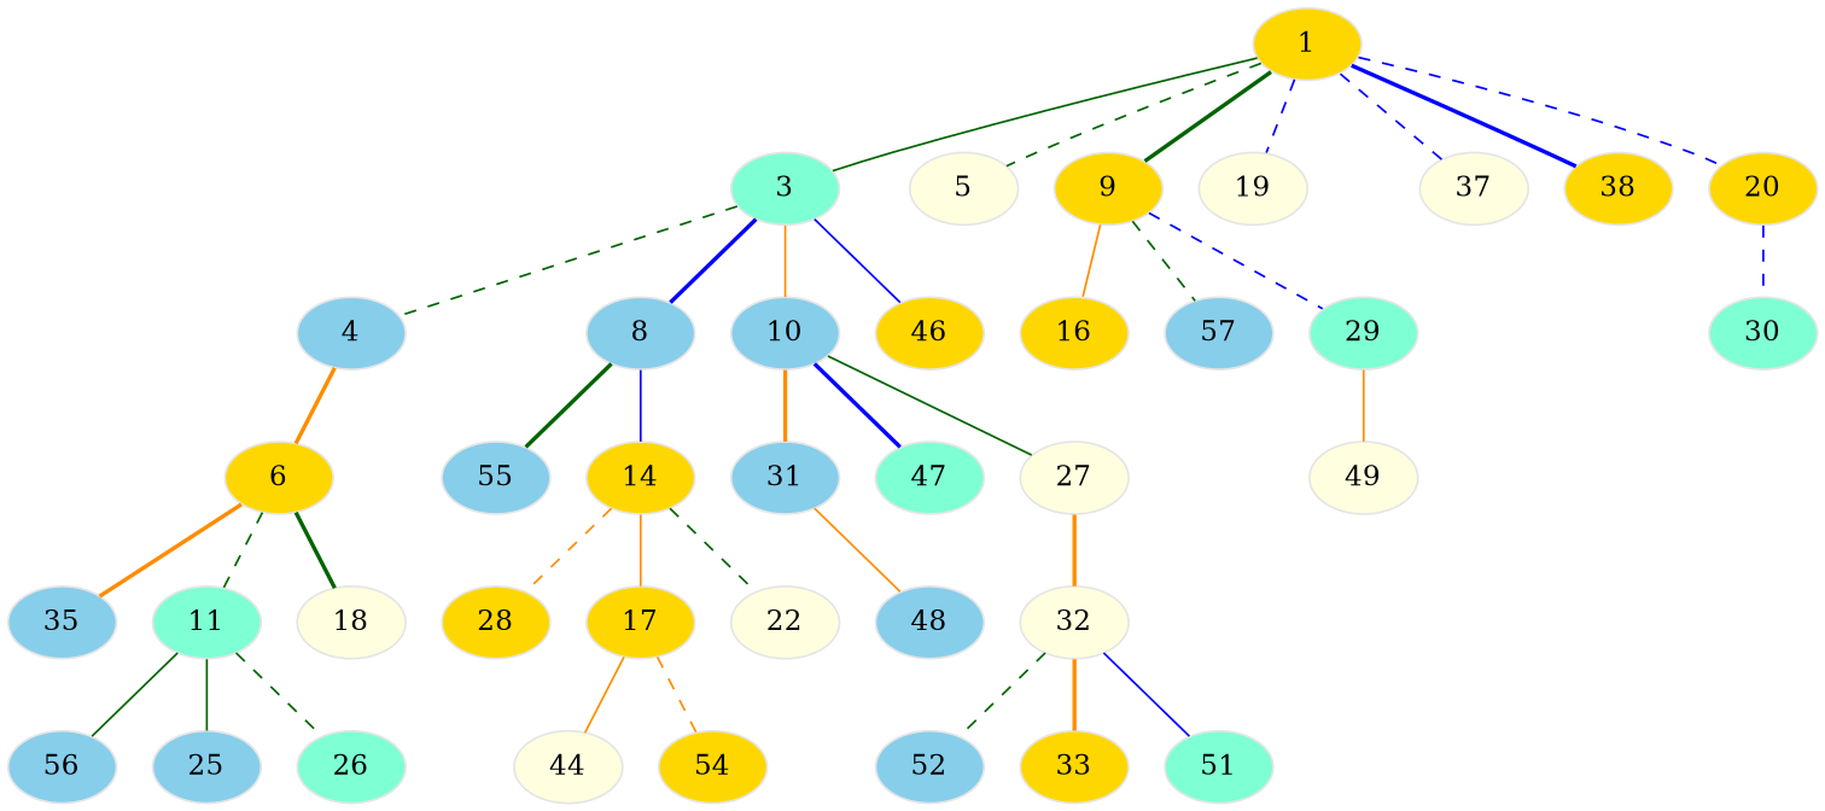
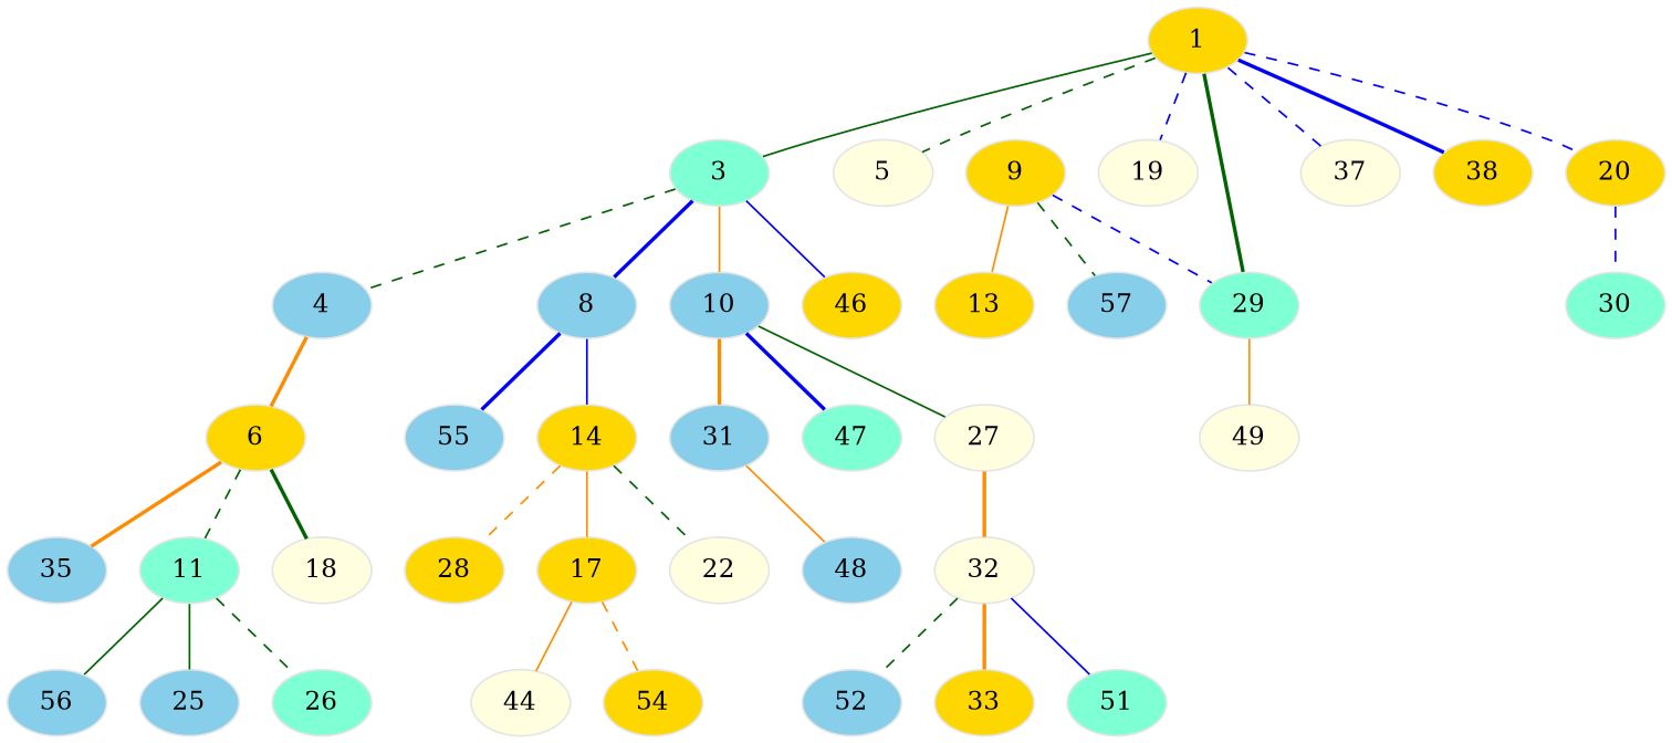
  graph {
    node [color=gray90 fillcolor=gold style=filled]
    edge [color=darkgreen style=dashed]
    1 [super="+2"]
    3 [fillcolor=aquamarine super="+15"]
    5 [fillcolor=lightyellow super="+7"]
    9 [super="+12"]
    19 [fillcolor=lightyellow super="+24"]
    20 [super="+41"]
    37 [fillcolor=lightyellow]
    38
    4 [fillcolor=skyblue super="+53"]
    8 [fillcolor=skyblue super="+13"]
    10 [fillcolor=skyblue super="+40"]
    46
-   16 [super="+34"]
+   16 [super="+34" label=13]
    29 [fillcolor=aquamarine super="+43"]
    57 [fillcolor=skyblue]
    30 [fillcolor=aquamarine]
    6 [super="+23"]
    14 [super="+45"]
    55 [fillcolor=skyblue]
    27 [fillcolor=lightyellow]
    31 [fillcolor=skyblue super="+39"]
    47 [fillcolor=aquamarine]
    11 [fillcolor=aquamarine super="+21"]
    18 [fillcolor=lightyellow]
    35 [fillcolor=skyblue]
    25 [fillcolor=skyblue]
    26 [fillcolor=aquamarine]
    56 [fillcolor=skyblue]
    17 [super="+58"]
    22 [fillcolor=lightyellow super="+50"]
    28 [super="+42"]
    49 [fillcolor=lightyellow]
    32 [fillcolor=lightyellow super="+36"]
    48 [fillcolor=skyblue]
    44 [fillcolor=lightyellow]
    54
    33
    51 [fillcolor=aquamarine]
    52 [fillcolor=skyblue]
    1 -- 3 [style=solid]
    1 -- 5
-   1 -- 9 [style=bold]
+   1 -- 29 [style=bold]
    1 -- 19 [color=blue]
    1 -- 20 [color=blue]
    1 -- 37 [color=blue]
    1 -- 38 [color=blue style=bold]
    3 -- 4
    3 -- 8 [color=blue style=bold]
    3 -- 10 [color=darkorange style=solid]
    3 -- 46 [color=blue style=solid]
    9 -- 16 [color=darkorange style=solid]
    9 -- 29 [color=blue]
    9 -- 57
    20 -- 30 [color=blue]
    4 -- 6 [color=darkorange style=bold]
    8 -- 14 [color=blue style=solid]
-   8 -- 55 [style=bold]
+   8 -- 55 [color=blue style=bold]
    10 -- 27 [style=solid]
    10 -- 31 [color=darkorange style=bold]
    10 -- 47 [color=blue style=bold]
    29 -- 49 [color=darkorange style=solid]
    6 -- 11
    6 -- 18 [style=bold]
    6 -- 35 [color=darkorange style=bold]
    14 -- 17 [color=darkorange style=solid]
    14 -- 22
    14 -- 28 [color=darkorange]
    27 -- 32 [color=darkorange style=bold]
    31 -- 48 [color=darkorange style=solid]
    11 -- 25 [style=solid]
    11 -- 26
    11 -- 56 [style=solid]
    17 -- 44 [color=darkorange style=solid]
    17 -- 54 [color=darkorange]
    32 -- 33 [color=darkorange style=bold]
    32 -- 51 [color=blue style=solid]
    32 -- 52
  }
